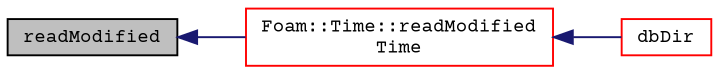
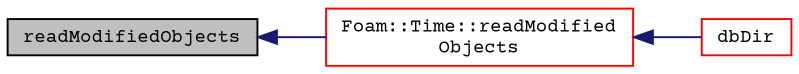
  digraph {
    fontname="Courier Prime"
    rankdir=LR
    node [color=red fontname="Courier Prime" fontsize=10 shape=record]
    edge [color=midnightblue dir=back fontname="Courier Prime" fontsize=10 labelfontname=Helvetica labelfontsize=10 style=solid]
-   n1 [color=black fillcolor=grey75 fontcolor=black height=0.2 label=readModified style=filled width=0.4]
-   n2 [height=0.2 label="Foam::Time::readModified\lTime" width=0.4]
+   n1 [color=black fillcolor=grey75 fontcolor=black height=0.2 label=readModifiedObjects style=filled width=0.4]
+   n2 [height=0.2 label="Foam::Time::readModified\lObjects" width=0.4]
    n3 [height=0.2 label=dbDir width=0.4]
    n1 -> n2
    n2 -> n3
  }
